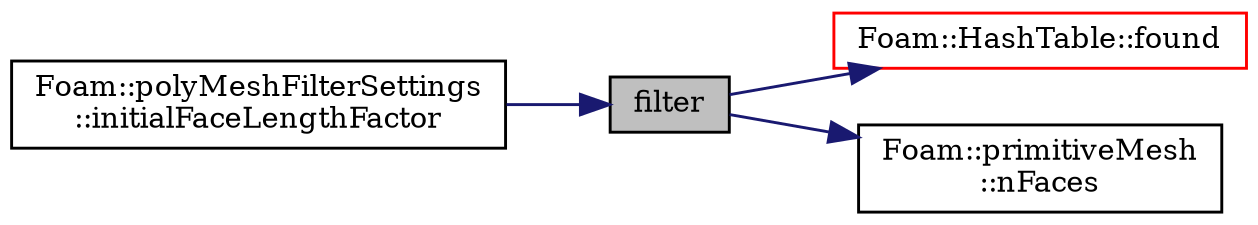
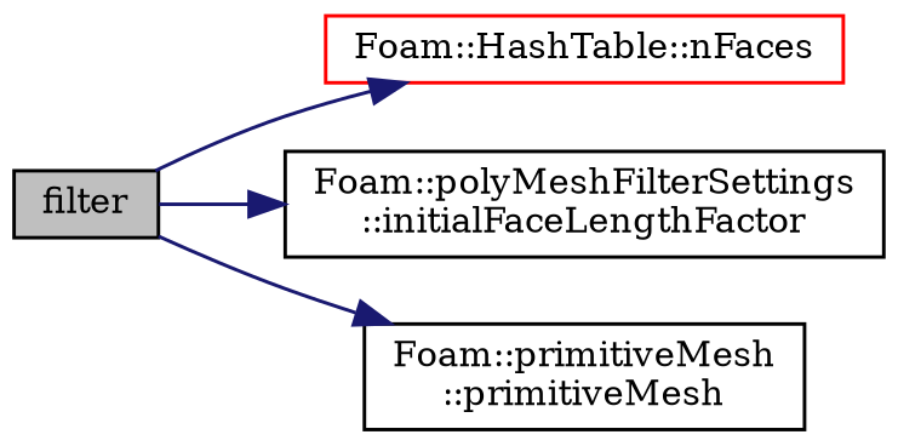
  digraph {
    fontname="DejaVu Serif"
    rankdir=LR
    node [color=black fontname="DejaVu Serif" fontsize=10 shape=record]
    edge [color=midnightblue fontname="DejaVu Serif" fontsize=10 labelfontname=Helvetica labelfontsize=10 style=solid]
    n1 [fillcolor=grey75 fontcolor=black height=0.2 label=filter style=filled width=0.4]
-   n2 [color=red height=0.2 label="Foam::HashTable::found" width=0.4]
+   n2 [color=red height=0.2 label="Foam::HashTable::nFaces" width=0.4]
    n3 [height=0.2 label="Foam::polyMeshFilterSettings\l::initialFaceLengthFactor" width=0.4]
-   n4 [height=0.2 label="Foam::primitiveMesh\l::nFaces" width=0.4]
+   n4 [height=0.2 label="Foam::primitiveMesh\l::primitiveMesh" width=0.4]
    n1 -> n2
-   n3 -> n1
+   n1 -> n3
    n1 -> n4
  }
